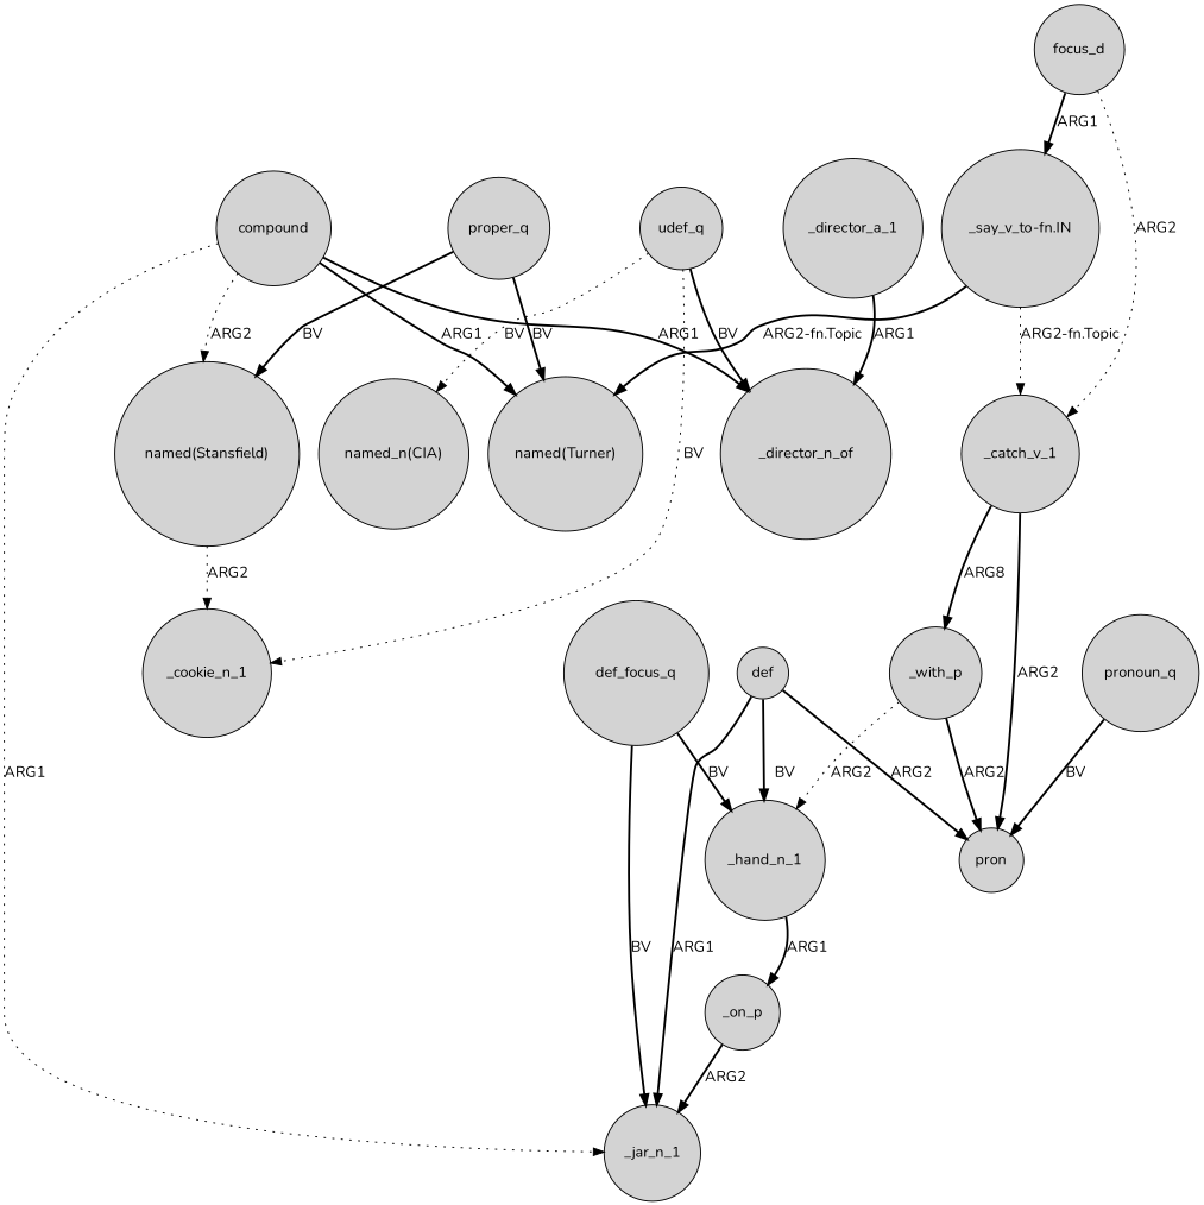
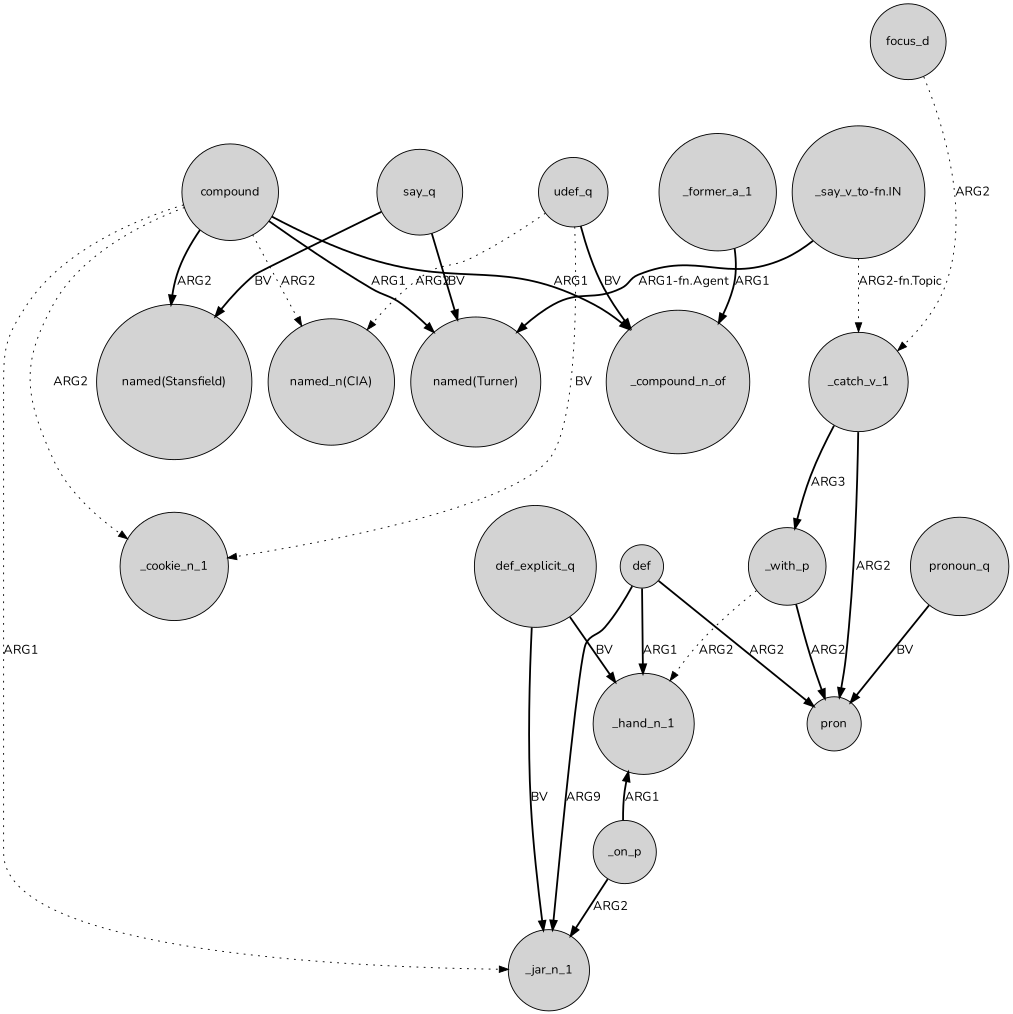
  digraph {
    fontname=Nunito
    node [fontname=Nunito shape=circle style=filled]
    edge [fontname=Nunito style=bold]
-   proper_q
+   proper_q [label=say_q]
    "named(Turner)"
    "named(Stansfield)"
    _with_p
    _hand_n_1
    pron
    n7 [label=def]
    _jar_n_1
    compound
    "named_n(CIA)"
-   _director_n_of
+   _director_n_of [label=_compound_n_of]
    _cookie_n_1
    _catch_v_1
    udef_q
    _on_p
-   _former_a_1 [label=_director_a_1]
+   _former_a_1
    focus_d
    "_say_v_to-fn.IN"
    pronoun_q
-   def_explicit_q [label=def_focus_q]
+   def_explicit_q
    proper_q -> "named(Turner)" [label=BV]
    proper_q -> "named(Stansfield)" [label=BV]
    _with_p -> _hand_n_1 [label=ARG2 style=dotted]
    _with_p -> pron [label=ARG2]
-   n7 -> _hand_n_1 [label=BV]
+   n7 -> _hand_n_1 [label=ARG1]
    n7 -> pron [label=ARG2]
-   n7 -> _jar_n_1 [label=ARG1]
+   n7 -> _jar_n_1 [label=ARG9]
    compound -> "named(Turner)" [label=ARG1]
-   compound -> "named(Stansfield)" [label=ARG2 style=dotted]
+   compound -> "named(Stansfield)" [label=ARG2]
    compound -> _jar_n_1 [label=ARG1 style=dotted]
+   compound -> "named_n(CIA)" [label=ARG2 style=dotted]
    compound -> _director_n_of [label=ARG1]
-   "named(Stansfield)" -> _cookie_n_1 [label=ARG2 style=dotted]
-   _catch_v_1 -> _with_p [label=ARG8]
+   compound -> _cookie_n_1 [label=ARG2 style=dotted]
+   _catch_v_1 -> _with_p [label=ARG3]
    _catch_v_1 -> pron [label=ARG2]
-   udef_q -> "named_n(CIA)" [label=BV style=dotted]
+   udef_q -> "named_n(CIA)" [label=ARG2 style=dotted]
    udef_q -> _director_n_of [label=BV]
    udef_q -> _cookie_n_1 [label=BV style=dotted]
-   _hand_n_1 -> _on_p [label=ARG1]
+   _on_p -> _hand_n_1 [label=ARG1]
    _on_p -> _jar_n_1 [label=ARG2]
    _former_a_1 -> _director_n_of [label=ARG1]
    focus_d -> _catch_v_1 [label=ARG2 style=dotted]
-   focus_d -> "_say_v_to-fn.IN" [label=ARG1]
-   "_say_v_to-fn.IN" -> "named(Turner)" [label="ARG2-fn.Topic"]
+   "_say_v_to-fn.IN" -> "named(Turner)" [label="ARG1-fn.Agent"]
    "_say_v_to-fn.IN" -> _catch_v_1 [label="ARG2-fn.Topic" style=dotted]
    pronoun_q -> pron [label=BV]
    def_explicit_q -> _hand_n_1 [label=BV]
    def_explicit_q -> _jar_n_1 [label=BV]
  }
